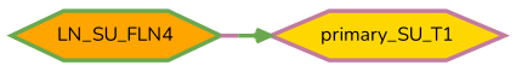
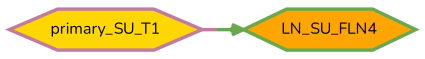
  digraph {
    rankdir=LR
    fontname=Nunito
    node [fontname=Nunito penwidth=3.0 shape=hexagon style=filled]
    LN_SU_FLN4 [color="#6aa84fff" fillcolor=orange]
    primary_SU_T1 [color="#c27ba0ff" fillcolor=gold]
-   LN_SU_FLN4 -> primary_SU_T1 [color="#c27ba0ff;0.5:#6aa84fff" penwidth=3 arrowhead=vee fontname=Nunito]
+   primary_SU_T1 -> LN_SU_FLN4 [color="#c27ba0ff;0.5:#6aa84fff" penwidth=3 arrowhead=vee fontname=Nunito]
  }
